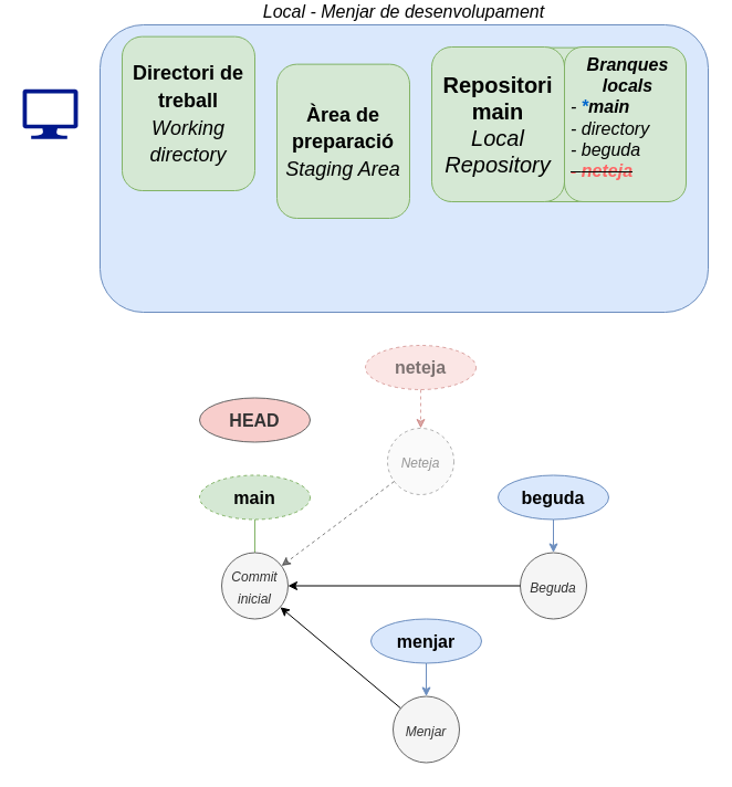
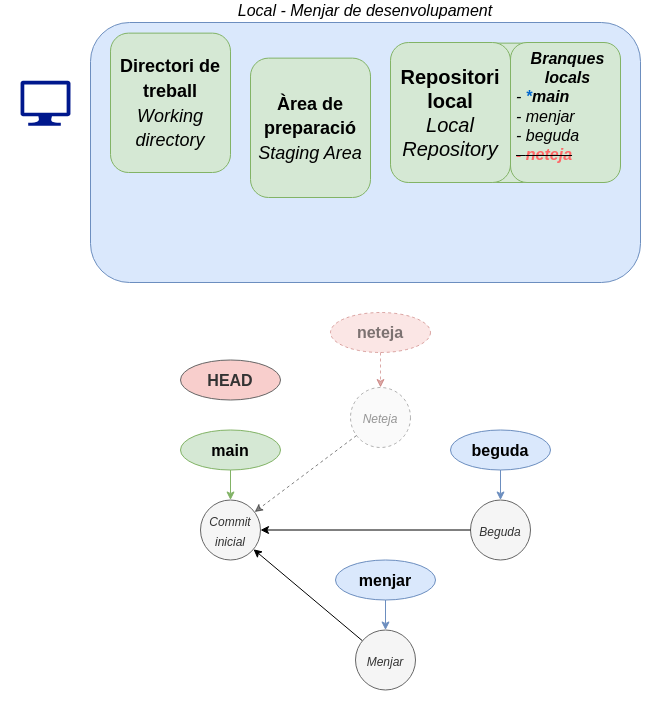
  <mxCell id="0" />
  <mxCell id="1" parent="0" />
- <mxCell id="2" style="rounded=0;orthogonalLoop=1;jettySize=auto;html=1;exitX=0.5;exitY=1;exitDx=0;exitDy=0;fillColor=#d5e8d4;strokeColor=#82b366;endArrow=none;" edge="1" parent="1" source="3" target="6"><mxGeometry relative="1" as="geometry"><mxPoint x="206.667" y="507.5" as="targetPoint" /></mxGeometry></mxCell>
- <mxCell id="3" value="main" style="ellipse;whiteSpace=wrap;html=1;fillColor=#d5e8d4;strokeColor=#82b366;fontSize=16;fontStyle=1;dashed=1;" vertex="1" parent="1"><mxGeometry x="180" y="427.5" width="100" height="40" as="geometry" /></mxCell>
+ <mxCell id="2" style="rounded=0;orthogonalLoop=1;jettySize=auto;html=1;exitX=0.5;exitY=1;exitDx=0;exitDy=0;fillColor=#d5e8d4;strokeColor=#82b366;" edge="1" parent="1" source="3" target="6"><mxGeometry relative="1" as="geometry"><mxPoint x="206.667" y="507.5" as="targetPoint" /></mxGeometry></mxCell>
+ <mxCell id="3" value="main" style="ellipse;whiteSpace=wrap;html=1;fillColor=#d5e8d4;strokeColor=#82b366;fontSize=16;fontStyle=1" vertex="1" parent="1"><mxGeometry x="180" y="427.5" width="100" height="40" as="geometry" /></mxCell>
  <mxCell id="4" value="neteja" style="ellipse;whiteSpace=wrap;html=1;fillColor=#f8cecc;strokeColor=#b85450;fontSize=16;fontStyle=1;opacity=50;textOpacity=50;dashed=1;" vertex="1" parent="1"><mxGeometry x="330" y="310" width="100" height="40" as="geometry" /></mxCell>
  <mxCell id="5" style="rounded=0;orthogonalLoop=1;jettySize=auto;html=1;fillColor=#f8cecc;strokeColor=#b85450;opacity=50;textOpacity=50;dashed=1;" edge="1" parent="1" source="4" target="25"><mxGeometry relative="1" as="geometry"><mxPoint x="30" y="547" as="sourcePoint" /><mxPoint x="107.5" y="495" as="targetPoint" /></mxGeometry></mxCell>
  <mxCell id="6" value="&lt;i style=&quot;font-size: 16px;&quot;&gt;&lt;font style=&quot;font-size: 12px;&quot;&gt;Commit inicial&lt;/font&gt;&lt;/i&gt;" style="ellipse;whiteSpace=wrap;html=1;fillColor=#f5f5f5;fontColor=#333333;strokeColor=#666666;" vertex="1" parent="1"><mxGeometry x="200" y="497.5" width="60" height="60" as="geometry" /></mxCell>
  <mxCell id="7" value="&lt;i&gt;Local - Menjar de desenvolupament&lt;/i&gt;" style="rounded=1;whiteSpace=wrap;html=1;verticalAlign=bottom;labelPosition=center;verticalLabelPosition=top;align=center;textDirection=ltr;labelBackgroundColor=none;spacingTop=0;spacing=2;fontSize=16;fillColor=#dae8fc;strokeColor=#6c8ebf;" vertex="1" parent="1"><mxGeometry x="90" y="20" width="550" height="260" as="geometry" /></mxCell>
  <mxCell id="8" value="" style="sketch=0;aspect=fixed;pointerEvents=1;shadow=0;dashed=0;html=1;strokeColor=none;labelPosition=center;verticalLabelPosition=bottom;verticalAlign=top;align=center;fillColor=#00188D;shape=mxgraph.azure.computer" vertex="1" parent="1"><mxGeometry x="20" y="78.13" width="50" height="45" as="geometry" /></mxCell>
  <mxCell id="9" value="" style="rounded=1;whiteSpace=wrap;html=1;fontSize=20;fillColor=#d5e8d4;strokeColor=#82b366;" vertex="1" parent="1"><mxGeometry x="390" y="40.63" width="230" height="139.37" as="geometry" /></mxCell>
- <mxCell id="10" value="&lt;b&gt;Repositori main&lt;/b&gt;&lt;i&gt;&lt;br&gt;Local Repository&lt;/i&gt;" style="rounded=1;whiteSpace=wrap;html=1;fontSize=20;fillColor=#d5e8d4;strokeColor=#82b366;" vertex="1" parent="1"><mxGeometry x="390" y="40" width="120" height="140" as="geometry" /></mxCell>
+ <mxCell id="10" value="&lt;b&gt;Repositori local&lt;/b&gt;&lt;i&gt;&lt;br&gt;Local Repository&lt;/i&gt;" style="rounded=1;whiteSpace=wrap;html=1;fontSize=20;fillColor=#d5e8d4;strokeColor=#82b366;" vertex="1" parent="1"><mxGeometry x="390" y="40" width="120" height="140" as="geometry" /></mxCell>
  <mxCell id="11" value="&lt;b style=&quot;border-color: var(--border-color); font-size: 18px;&quot;&gt;Àrea de preparació&lt;/b&gt;&lt;br style=&quot;border-color: var(--border-color); font-size: 18px;&quot;&gt;&lt;i style=&quot;border-color: var(--border-color); font-size: 18px;&quot;&gt;Staging Area&lt;/i&gt;" style="rounded=1;whiteSpace=wrap;html=1;fontSize=20;fillColor=#d5e8d4;strokeColor=#82b366;" vertex="1" parent="1"><mxGeometry x="250" y="55.63" width="120" height="139.37" as="geometry" /></mxCell>
  <mxCell id="12" value="&lt;b style=&quot;border-color: var(--border-color); font-size: 18px;&quot;&gt;Directori de treball&lt;/b&gt;&lt;br style=&quot;border-color: var(--border-color); font-size: 18px;&quot;&gt;&lt;i style=&quot;border-color: var(--border-color); font-size: 18px;&quot;&gt;Working directory&lt;/i&gt;" style="rounded=1;whiteSpace=wrap;html=1;fontSize=20;fillColor=#d5e8d4;strokeColor=#82b366;" vertex="1" parent="1"><mxGeometry x="110" y="30.63" width="120" height="139.37" as="geometry" /></mxCell>
  <mxCell id="13" value="" style="shape=image;imageAspect=0;aspect=fixed;verticalLabelPosition=bottom;verticalAlign=top;image=https://cdn0.iconfinder.com/data/icons/folder-line/512/folder_tree-512.png;" vertex="1" parent="1"><mxGeometry x="135" y="190" width="70" height="70" as="geometry" /></mxCell>
  <mxCell id="14" value="" style="shape=image;imageAspect=0;aspect=fixed;verticalLabelPosition=bottom;verticalAlign=top;image=https://cdn.icon-icons.com/icons2/2718/PNG/512/git_branch_icon_174485.png;" vertex="1" parent="1"><mxGeometry x="469.5" y="190" width="71" height="71" as="geometry" /></mxCell>
- <mxCell id="15" value="&lt;b style=&quot;font-style: italic; font-size: 16px;&quot;&gt;Branques locals&lt;/b&gt;&lt;br style=&quot;font-size: 16px;&quot;&gt;&lt;div style=&quot;font-style: italic; text-align: left;&quot;&gt;&lt;span style=&quot;background-color: initial;&quot;&gt;-&amp;nbsp;&lt;/span&gt;&lt;b style=&quot;background-color: initial;&quot;&gt;&lt;font color=&quot;#0066cc&quot;&gt;*&lt;/font&gt;&lt;/b&gt;&lt;b style=&quot;background-color: initial;&quot;&gt;main&lt;/b&gt;&lt;/div&gt;&lt;div style=&quot;text-align: left;&quot;&gt;&lt;span style=&quot;background-color: initial;&quot;&gt;&lt;i&gt;- directory&lt;/i&gt;&lt;/span&gt;&lt;/div&gt;&lt;div style=&quot;font-style: italic; text-align: left;&quot;&gt;&lt;span style=&quot;background-color: initial;&quot;&gt;- beguda&lt;/span&gt;&lt;/div&gt;&lt;div style=&quot;font-style: italic; text-align: left;&quot;&gt;&lt;b&gt;&lt;strike&gt;&lt;font color=&quot;#ff6666&quot;&gt;&lt;span style=&quot;background-color: initial;&quot;&gt;-&amp;nbsp;&lt;/span&gt;&lt;span style=&quot;background-color: initial;&quot;&gt;neteja&lt;/span&gt;&lt;/font&gt;&lt;/strike&gt;&lt;/b&gt;&lt;/div&gt;" style="rounded=1;whiteSpace=wrap;html=1;fontSize=16;fillColor=#d5e8d4;strokeColor=#82b366;verticalAlign=top;spacingLeft=5;" vertex="1" parent="1"><mxGeometry x="510" y="40" width="110" height="140" as="geometry" /></mxCell>
+ <mxCell id="15" value="&lt;b style=&quot;font-style: italic; font-size: 16px;&quot;&gt;Branques locals&lt;/b&gt;&lt;br style=&quot;font-size: 16px;&quot;&gt;&lt;div style=&quot;font-style: italic; text-align: left;&quot;&gt;&lt;span style=&quot;background-color: initial;&quot;&gt;-&amp;nbsp;&lt;/span&gt;&lt;b style=&quot;background-color: initial;&quot;&gt;&lt;font color=&quot;#0066cc&quot;&gt;*&lt;/font&gt;&lt;/b&gt;&lt;b style=&quot;background-color: initial;&quot;&gt;main&lt;/b&gt;&lt;/div&gt;&lt;div style=&quot;text-align: left;&quot;&gt;&lt;span style=&quot;background-color: initial;&quot;&gt;&lt;i&gt;- menjar&lt;/i&gt;&lt;/span&gt;&lt;/div&gt;&lt;div style=&quot;font-style: italic; text-align: left;&quot;&gt;&lt;span style=&quot;background-color: initial;&quot;&gt;- beguda&lt;/span&gt;&lt;/div&gt;&lt;div style=&quot;font-style: italic; text-align: left;&quot;&gt;&lt;b&gt;&lt;strike&gt;&lt;font color=&quot;#ff6666&quot;&gt;&lt;span style=&quot;background-color: initial;&quot;&gt;-&amp;nbsp;&lt;/span&gt;&lt;span style=&quot;background-color: initial;&quot;&gt;neteja&lt;/span&gt;&lt;/font&gt;&lt;/strike&gt;&lt;/b&gt;&lt;/div&gt;" style="rounded=1;whiteSpace=wrap;html=1;fontSize=16;fillColor=#d5e8d4;strokeColor=#82b366;verticalAlign=top;spacingLeft=5;" vertex="1" parent="1"><mxGeometry x="510" y="40" width="110" height="140" as="geometry" /></mxCell>
  <mxCell id="16" style="rounded=0;orthogonalLoop=1;jettySize=auto;html=1;" edge="1" parent="1" source="17" target="6"><mxGeometry relative="1" as="geometry" /></mxCell>
  <mxCell id="17" value="&lt;i style=&quot;font-size: 16px;&quot;&gt;&lt;font style=&quot;font-size: 12px;&quot;&gt;Menjar&lt;/font&gt;&lt;/i&gt;" style="ellipse;whiteSpace=wrap;html=1;fillColor=#f5f5f5;fontColor=#333333;strokeColor=#666666;" vertex="1" parent="1"><mxGeometry x="355" y="627.5" width="60" height="60" as="geometry" /></mxCell>
  <mxCell id="18" style="rounded=0;orthogonalLoop=1;jettySize=auto;html=1;exitX=0.5;exitY=1;exitDx=0;exitDy=0;fillColor=#dae8fc;strokeColor=#6c8ebf;" edge="1" parent="1" source="19" target="17"><mxGeometry relative="1" as="geometry"><mxPoint x="338" y="637.5" as="targetPoint" /></mxGeometry></mxCell>
  <mxCell id="19" value="menjar" style="ellipse;whiteSpace=wrap;html=1;fillColor=#dae8fc;strokeColor=#6c8ebf;fontSize=16;fontStyle=1" vertex="1" parent="1"><mxGeometry x="335" y="557.5" width="100" height="40" as="geometry" /></mxCell>
  <mxCell id="20" value="&lt;i style=&quot;font-size: 16px;&quot;&gt;&lt;font style=&quot;font-size: 12px;&quot;&gt;Beguda&lt;/font&gt;&lt;/i&gt;" style="ellipse;whiteSpace=wrap;html=1;fillColor=#f5f5f5;fontColor=#333333;strokeColor=#666666;" vertex="1" parent="1"><mxGeometry x="470" y="497.5" width="60" height="60" as="geometry" /></mxCell>
  <mxCell id="21" style="rounded=0;orthogonalLoop=1;jettySize=auto;html=1;exitX=0.5;exitY=1;exitDx=0;exitDy=0;fillColor=#dae8fc;strokeColor=#6c8ebf;" edge="1" parent="1" source="22" target="20"><mxGeometry relative="1" as="geometry"><mxPoint x="453" y="507.5" as="targetPoint" /></mxGeometry></mxCell>
  <mxCell id="22" value="beguda" style="ellipse;whiteSpace=wrap;html=1;fillColor=#dae8fc;strokeColor=#6c8ebf;fontSize=16;fontStyle=1" vertex="1" parent="1"><mxGeometry x="450" y="427.5" width="100" height="40" as="geometry" /></mxCell>
  <mxCell id="23" style="rounded=0;orthogonalLoop=1;jettySize=auto;html=1;" edge="1" parent="1" source="20" target="6"><mxGeometry relative="1" as="geometry"><mxPoint x="409" y="373.5" as="sourcePoint" /><mxPoint x="261" y="516.5" as="targetPoint" /></mxGeometry></mxCell>
  <mxCell id="24" style="rounded=0;orthogonalLoop=1;jettySize=auto;html=1;opacity=50;textOpacity=50;dashed=1;" edge="1" parent="1" source="25" target="6"><mxGeometry relative="1" as="geometry" /></mxCell>
  <mxCell id="25" value="&lt;i style=&quot;font-size: 16px;&quot;&gt;&lt;font style=&quot;font-size: 12px;&quot;&gt;Neteja&lt;/font&gt;&lt;/i&gt;" style="ellipse;whiteSpace=wrap;html=1;fillColor=#f5f5f5;fontColor=#333333;strokeColor=#666666;opacity=50;textOpacity=50;dashed=1;" vertex="1" parent="1"><mxGeometry x="350" y="385" width="60" height="60" as="geometry" /></mxCell>
  <mxCell id="26" value="HEAD" style="ellipse;whiteSpace=wrap;html=1;fillColor=#f8cecc;strokeColor=#666666;fontSize=16;fontStyle=1;fontColor=#333333;" vertex="1" parent="1"><mxGeometry x="180" y="357.5" width="100" height="40" as="geometry" /></mxCell>
